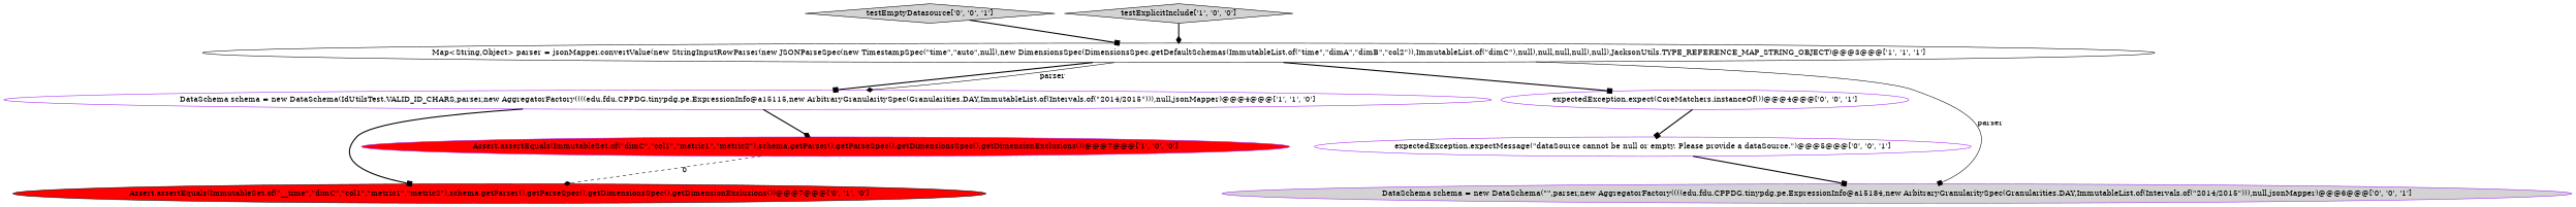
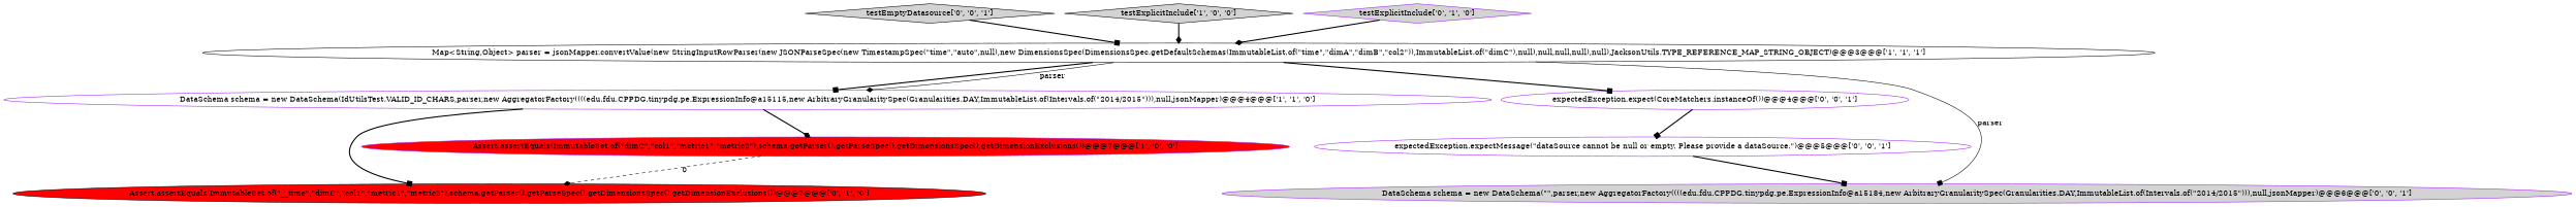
  digraph {
    node [fillcolor=lightgray shape=ellipse style=filled color=purple]
    edge [style=bold arrowhead=box]
    n1 [fillcolor=red label="Assert.assertEquals(ImmutableSet.of(\"__time\",\"dimC\",\"col1\",\"metric1\",\"metric2\"),schema.getParser().getParseSpec().getDimensionsSpec().getDimensionExclusions())@@@7@@@['0', '1', '0']" color=black]
    n2 [fillcolor=red label="Assert.assertEquals(ImmutableSet.of(\"dimC\",\"col1\",\"metric1\",\"metric2\"),schema.getParser().getParseSpec().getDimensionsSpec().getDimensionExclusions())@@@7@@@['1', '0', '0']"]
    n3 [label="testEmptyDatasource['0', '0', '1']" shape=diamond color=black]
    n4 [fillcolor=white label="Map<String,Object> parser = jsonMapper.convertValue(new StringInputRowParser(new JSONParseSpec(new TimestampSpec(\"time\",\"auto\",null),new DimensionsSpec(DimensionsSpec.getDefaultSchemas(ImmutableList.of(\"time\",\"dimA\",\"dimB\",\"col2\")),ImmutableList.of(\"dimC\"),null),null,null,null),null),JacksonUtils.TYPE_REFERENCE_MAP_STRING_OBJECT)@@@3@@@['1', '1', '1']" color=black]
    n5 [fillcolor=white label="DataSchema schema = new DataSchema(IdUtilsTest.VALID_ID_CHARS,parser,new AggregatorFactory((((edu.fdu.CPPDG.tinypdg.pe.ExpressionInfo@a15115,new ArbitraryGranularitySpec(Granularities.DAY,ImmutableList.of(Intervals.of(\"2014/2015\"))),null,jsonMapper)@@@4@@@['1', '1', '0']"]
    n6 [fillcolor=white label="expectedException.expect(CoreMatchers.instanceOf())@@@4@@@['0', '0', '1']"]
    n7 [fillcolor=white label="expectedException.expectMessage(\"dataSource cannot be null or empty. Please provide a dataSource.\")@@@5@@@['0', '0', '1']"]
    n8 [label="DataSchema schema = new DataSchema(\"\",parser,new AggregatorFactory((((edu.fdu.CPPDG.tinypdg.pe.ExpressionInfo@a15184,new ArbitraryGranularitySpec(Granularities.DAY,ImmutableList.of(Intervals.of(\"2014/2015\"))),null,jsonMapper)@@@6@@@['0', '0', '1']"]
    n9 [label="testExplicitInclude['1', '0', '0']" shape=diamond color=black]
+   n10 [label="testExplicitInclude['0', '1', '0']" shape=diamond]
    n2 -> n1 [label=0 style=dashed arrowhead=diamond]
    n3 -> n4
    n4 -> n5
    n4 -> n5 [label=parser style=solid arrowhead=diamond]
    n4 -> n6
    n4 -> n8 [label=parser style=solid]
    n5 -> n1
    n5 -> n2 [arrowhead=diamond]
    n6 -> n7
    n7 -> n8
    n9 -> n4 [arrowhead=diamond]
+   n10 -> n4 [arrowhead=diamond]
  }
